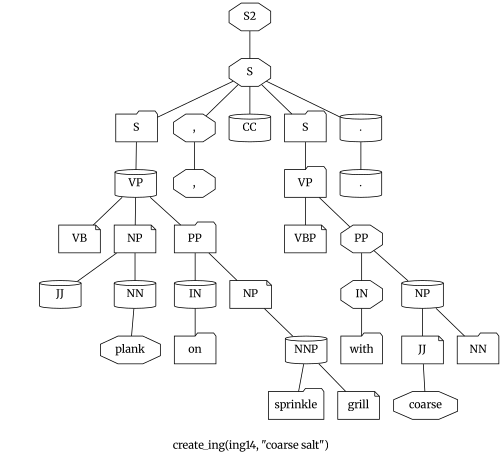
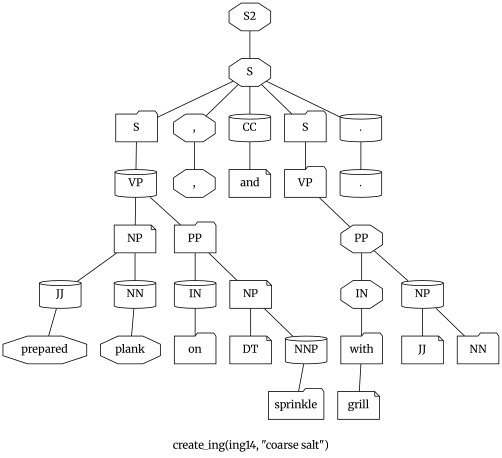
  graph {
    fontname=Merriweather
    label="create_ing(ing14, \"coarse salt\")"
    node [fontname=Merriweather shape=octagon]
    edge [fontname=Merriweather]
    n1 [label=S2]
    n2 [label=S]
    n3 [label=S shape=folder]
    n4 [label=","]
    n5 [label=CC shape=cylinder]
    n6 [label=S shape=folder]
    n7 [label="." shape=cylinder]
    n8 [label=VP shape=cylinder]
    n9 [label=","]
+   n10 [label=and shape=note]
    n11 [label=VP shape=folder]
    n12 [label="." shape=cylinder]
-   n13 [label=VB shape=note]
    n14 [label=NP shape=note]
    n15 [label=PP shape=folder]
    n16 [label=JJ shape=cylinder]
    n17 [label=NN shape=cylinder]
    n18 [label=IN shape=cylinder]
    n19 [label=NP shape=note]
+   n20 [label=prepared]
    n21 [label=plank]
    n22 [label=on shape=folder]
+   n23 [label=DT shape=note]
    n24 [label=NNP shape=cylinder]
    n25 [label=grill shape=note]
    n26 [label=sprinkle shape=folder]
-   n27 [label=VBP shape=note]
    n28 [label=PP]
    n29 [label=IN]
    n30 [label=NP shape=cylinder]
    n31 [label=with shape=folder]
    n32 [label=JJ shape=note]
    n33 [label=NN shape=folder]
-   n34 [label=coarse]
    n1 -- n2
    n2 -- n3
    n2 -- n4
    n2 -- n5
    n2 -- n6
    n2 -- n7
    n3 -- n8
    n4 -- n9
+   n5 -- n10
    n6 -- n11
    n7 -- n12
-   n8 -- n13
    n8 -- n14
    n8 -- n15
-   n11 -- n27
    n11 -- n28
    n14 -- n16
    n14 -- n17
    n15 -- n18
    n15 -- n19
+   n16 -- n20
    n17 -- n21
    n18 -- n22
+   n19 -- n23
    n19 -- n24
-   n24 -- n25
+   n31 -- n25
    n24 -- n26
    n28 -- n29
    n28 -- n30
    n29 -- n31
    n30 -- n32
    n30 -- n33
-   n32 -- n34
  }
